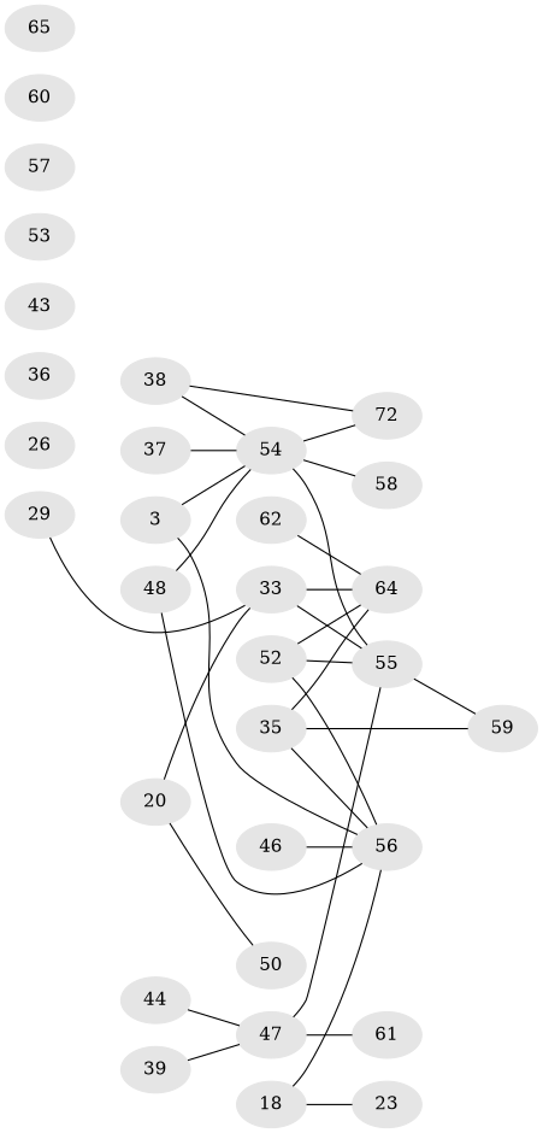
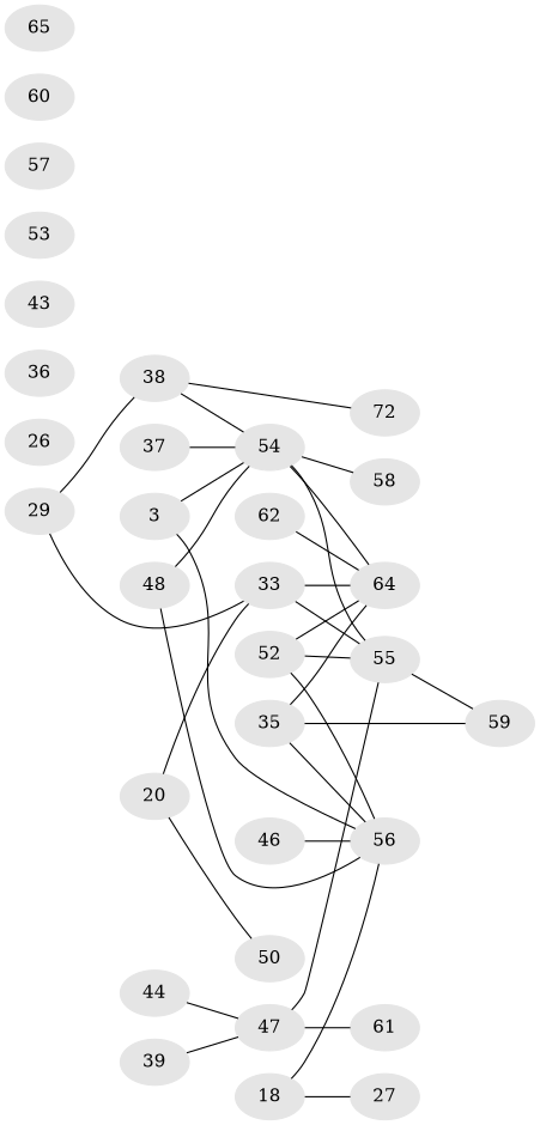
  graph {
    rankdir=LR
    node [color=gray90 style=filled]
    54 [super="+41+51+40"]
    55 [super="+45"]
    64 [super="+4+30+63"]
    58
    3
    56 [super="+49"]
    18 [super="+17"]
-   23
+   23 [label=27]
    33 [super="+15"]
    20
    50
    26
    29
    38 [super="+2+1"]
    n15 [label=72]
    59 [super="+12+32+25"]
    35 [super="+28"]
    36
    37
    47 [super="+31"]
    61
    39
    43
    44
    46
    48 [super="+22"]
    52 [super="+34"]
    53
    57
    60 [super="+5"]
    62
    65
    54 -- 55
-   54 -- n15 [weight=2]
+   54 -- 64 [weight=2]
    54 -- 58
    55 -- 59
    3 -- 54 [weight=4]
    3 -- 56
    18 -- 56 [weight=2]
    18 -- 23
    33 -- 55
    33 -- 64
    20 -- 33
    20 -- 50
    29 -- 33
+   29 -- 38
    38 -- 54 [weight=2]
    38 -- n15
    35 -- 64
    35 -- 56 [weight=2]
    35 -- 59 [weight=2]
    37 -- 54
    47 -- 55 [weight=2]
    47 -- 61
    39 -- 47
    44 -- 47
    46 -- 56
    48 -- 54
    48 -- 56 [weight=2]
    52 -- 55
    52 -- 64 [weight=2]
    52 -- 56
    62 -- 64
  }
